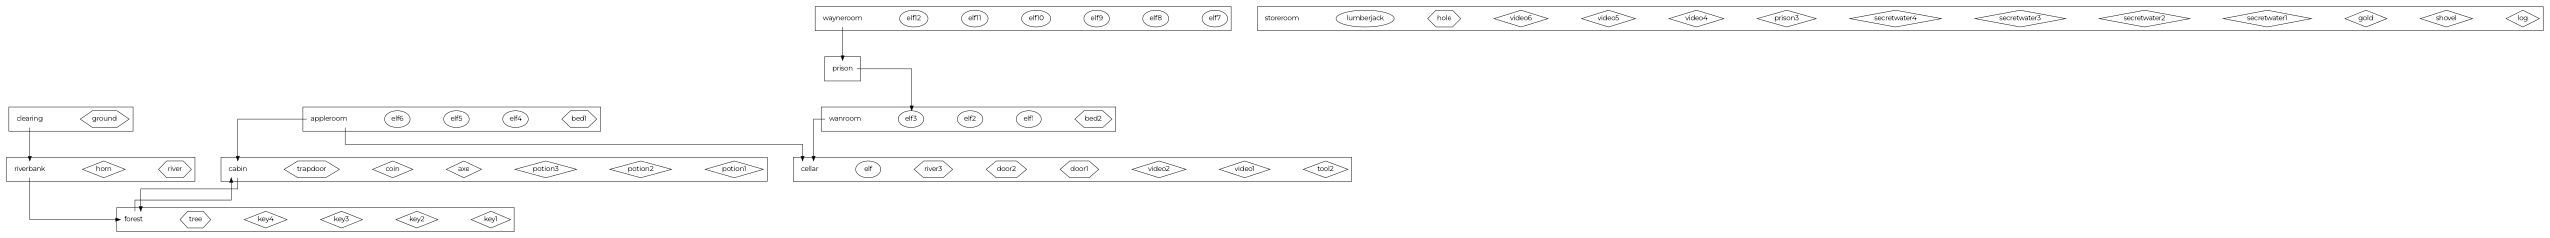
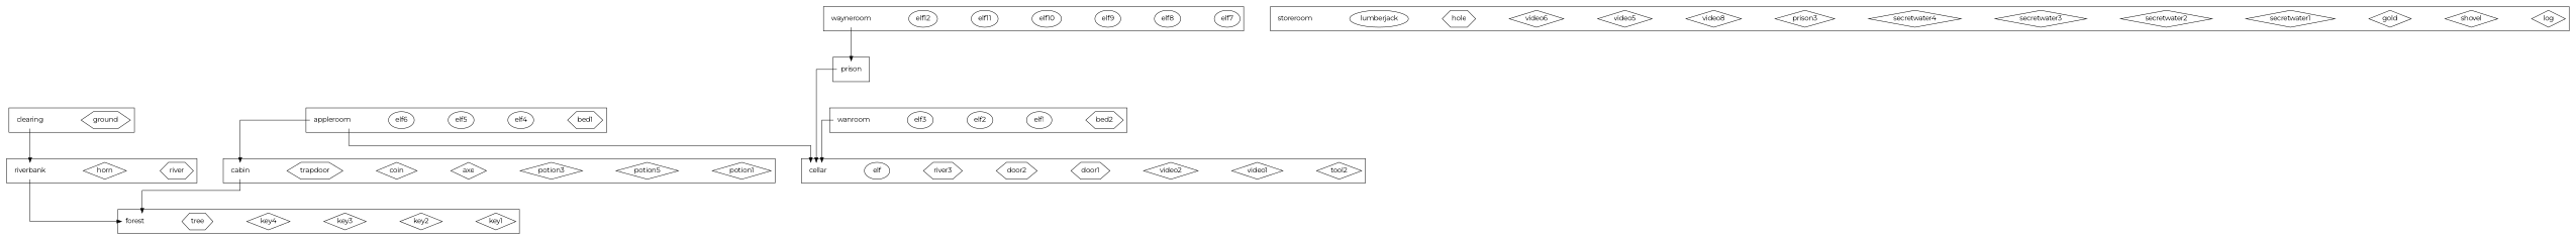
  digraph {
    fontname=Montserrat
    nodesep=1
    ranksep=1
    splines=ortho
    node [description="To room" fontname=Montserrat shape=diamond]
    edge [fontname=Montserrat]
    potion1 [description="Recovery your body power"]
-   potion2 [description="Recovery your body power"]
+   potion2 [description="Recovery your body power" label=potion5]
    potion3 [description="Recovery your body power"]
    axe [description="A razor sharp axe"]
    coin [description="A silver coin"]
    trapdoor [description="A locked wooden trapdoor in the floor" shape=hexagon]
    cabin [description="A log cabin in the woods" shape=none]
    key1
    key2
    key3
    key4 [description="A rusty old key"]
    tree [description="A tall pine tree" shape=hexagon]
    forest [description="A deep dark forest" shape=none]
    tool2 [description="massage log a little sex"]
    video1 [description="ssis-001"]
    video2 [description="ebody-001"]
    door1 [shape=hexagon]
    door2 [shape=hexagon]
    n19 [label=river3 shape=hexagon]
    elf [description="An angry looking Elf" shape=ellipse]
    cellar [description="A dusty cellar" shape=none]
    river [description="A fast flowing river" shape=hexagon]
    horn [description="An old brass horn"]
    riverbank [description="A grassy riverbank" shape=none]
    ground [description="It looks like the soil has been recently disturbed" shape=hexagon]
    clearing [description="A clearing in the woods" shape=none]
    bed2 [description="Sleep some elf in here" shape=hexagon]
    elf1 [description="Girl Elf" shape=ellipse]
    elf2 [description="young Elf" shape=ellipse]
    elf3 [description="beauti Elf" shape=ellipse]
    wanroom [description="A clearing in the woods" shape=none]
    bed1 [description="Sleep some elf in here" shape=hexagon]
    elf4 [description="Black Elf" shape=ellipse]
    elf5 [description="Dark Elf" shape=ellipse]
    elf6 [description="small Elf" shape=ellipse]
    appleroom [description="A clearing in the woods" shape=none]
    prison [description="A clearing in the woods" shape=none]
    elf7 [description="Magic girl" shape=ellipse]
    elf8 [description="Smart girl" shape=ellipse]
    elf9 [description="mature femal Elf" shape=ellipse]
    elf10 [description="female investigator" shape=ellipse]
    elf11 [description="female kight" shape=ellipse]
    elf12 [description="your wife" shape=ellipse]
    wayneroom [description="A clearing in the woods" shape=none]
    log [description="A heavy wooden log"]
    shovel [description="A sturdy shovel"]
    gold [description="A big pot of gold"]
    secretwater1 [description="some sticky water"]
    secretwater2 [description="some sticky water"]
    secretwater3 [description="some sticky water"]
    secretwater4 [description="some sticky water"]
    n52 [description="ap-001" label=prison3]
-   video4 [description="abs-001"]
+   video4 [description="abs-001" label=video8]
    video5 [description="sin-001"]
    video6 [description="ret-001"]
    hole [description="A deep hole in the ground" shape=hexagon]
    lumberjack [description="A burly wood cutter" shape=ellipse]
    storeroom [description="Storage for any entities not placed in the game" shape=none]
    subgraph sub_1 {
      subgraph cluster_2 {
        cabin
        subgraph sub_3 {
          potion1
          potion2
          potion3
          axe
          coin
        }
        subgraph sub_4 {
          trapdoor
        }
      }
      subgraph cluster_5 {
        forest
        subgraph sub_6 {
          key1
          key2
          key3
          key4
        }
        subgraph sub_7 {
          tree
        }
      }
      subgraph cluster_8 {
        cellar
        subgraph sub_9 {
          tool2
          video1
          video2
        }
        subgraph sub_10 {
          door1
          door2
          n19
        }
        subgraph sub_11 {
          elf
        }
      }
      subgraph cluster_12 {
        riverbank
        subgraph sub_13 {
          river
        }
        subgraph sub_14 {
          horn
        }
      }
      subgraph cluster_15 {
        clearing
        subgraph sub_16 {
          ground
        }
      }
      subgraph cluster_17 {
        wanroom
        subgraph sub_18 {
          bed2
        }
        subgraph sub_19 {
          elf1
          elf2
          elf3
        }
      }
      subgraph cluster_20 {
        appleroom
        subgraph sub_21 {
          bed1
        }
        subgraph sub_22 {
          elf4
          elf5
          elf6
        }
      }
      subgraph cluster_23 {
        prison
        subgraph sub_24 {
        }
      }
      subgraph cluster_25 {
        wayneroom
        subgraph sub_26 {
        }
        subgraph sub_27 {
          elf7
          elf8
          elf9
          elf10
          elf11
          elf12
        }
      }
      subgraph cluster_28 {
        storeroom
        subgraph sub_29 {
          log
          shovel
          gold
          secretwater1
          secretwater2
          secretwater3
          secretwater4
          n52
          video4
          video5
          video6
        }
        subgraph sub_30 {
          hole
        }
        subgraph sub_31 {
          lumberjack
        }
      }
    }
    subgraph sub_32 {
      cabin
      forest
      cellar
      riverbank
      clearing
      wanroom
      appleroom
      prison
      wayneroom
    }
    cabin -> forest
-   forest -> cabin
    riverbank -> forest
    clearing -> riverbank
    wanroom -> cellar
    appleroom -> cabin
    appleroom -> cellar
-   prison -> elf3
+   prison -> cellar
    wayneroom -> prison
  }
